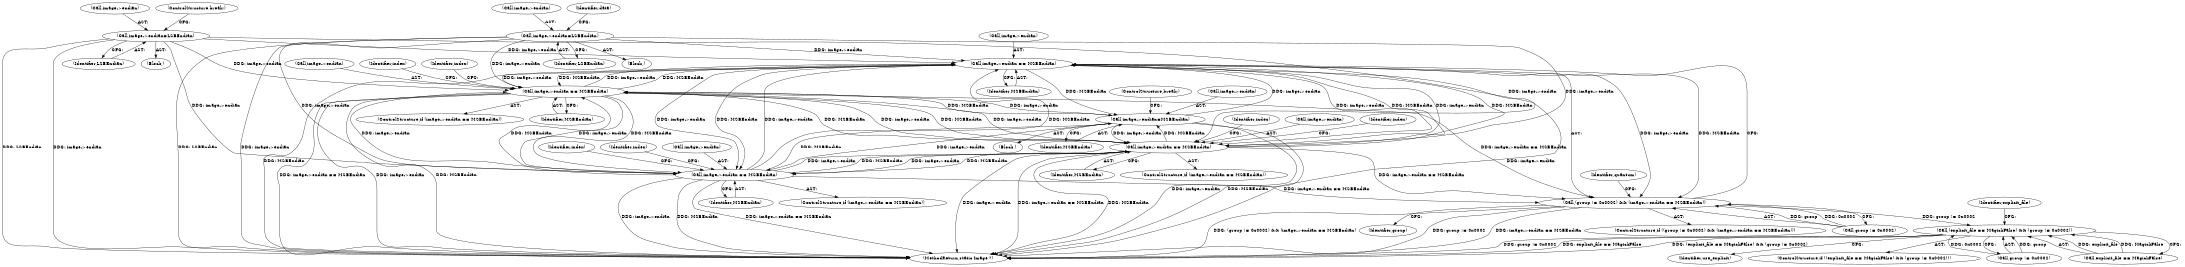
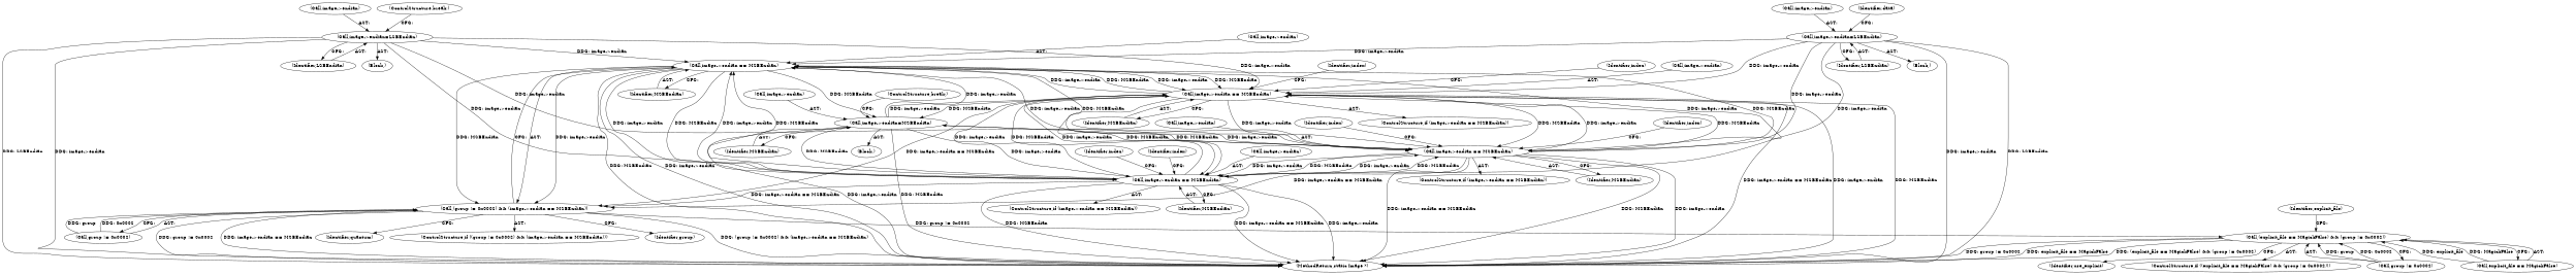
  digraph {
    n1 [label="(Call,image->endian == MSBEndian)"]
    n2 [label="(Call,image->endian == MSBEndian)"]
    n3 [label="(Call,image->endian=MSBEndian)"]
    n4 [label="(Call,image->endian == MSBEndian)"]
    n5 [label="(Call,image->endian == MSBEndian)"]
    n6 [label="(Call,(group != 0x0002) && (image->endian == MSBEndian))"]
    n7 [label="(MethodReturn,static Image *)"]
    n8 [label="(Identifier,MSBEndian)"]
    n9 [label="(ControlStructure,if (image->endian == MSBEndian))"]
    n10 [label="(Identifier,MSBEndian)"]
    n11 [label="(Block,)"]
    n12 [label="(Identifier,MSBEndian)"]
    n13 [label="(Identifier,MSBEndian)"]
    n14 [label="(ControlStructure,if (image->endian == MSBEndian))"]
    n15 [label="(ControlStructure,if (image->endian == MSBEndian))"]
    n16 [label="(Identifier,MSBEndian)"]
    n17 [label="(Call,(explicit_file == MagickFalse) && (group != 0x0002))"]
    n18 [label="(ControlStructure,if ((group != 0x0002) && (image->endian == MSBEndian)))"]
    n19 [label="(Call,group != 0x0002)"]
    n20 [label="(Identifier,group)"]
    n21 [label="(Call,image->endian=LSBEndian)"]
    n22 [label="(Identifier,LSBEndian)"]
    n23 [label="(Block,)"]
    n24 [label="(Call,image->endian=LSBEndian)"]
    n25 [label="(Identifier,LSBEndian)"]
    n26 [label="(Block,)"]
    n27 [label="(Call,explicit_file == MagickFalse)"]
    n28 [label="(ControlStructure,if ((explicit_file == MagickFalse) && (group != 0x0002)))"]
    n29 [label="(Call,group != 0x0002)"]
    n30 [label="(Identifier,use_explicit)"]
    n31 [label="(Call,image->endian)"]
    n32 [label="(Identifier,quantum)"]
    n33 [label="(Identifier,index)"]
    n34 [label="(Call,image->endian)"]
    n35 [label="(Identifier,index)"]
    n36 [label="(Call,image->endian)"]
    n37 [label="(Call,image->endian)"]
    n38 [label="(ControlStructure,break;)"]
    n39 [label="(Identifier,index)"]
    n40 [label="(Identifier,index)"]
    n41 [label="(ControlStructure,break;)"]
    n42 [label="(Identifier,index)"]
    n43 [label="(Call,image->endian)"]
    n44 [label="(Call,image->endian)"]
    n45 [label="(Identifier,index)"]
    n46 [label="(Identifier,data)"]
    n47 [label="(Identifier,explicit_file)"]
    n48 [label="(Call,image->endian)"]
    n1 -> n2 [label="DDG: image->endian"]
    n1 -> n2 [label="DDG: MSBEndian"]
    n1 -> n3 [label="DDG: MSBEndian"]
    n1 -> n4 [label="DDG: image->endian"]
    n1 -> n4 [label="DDG: MSBEndian"]
    n1 -> n5 [label="DDG: image->endian"]
    n1 -> n5 [label="DDG: MSBEndian"]
    n1 -> n6 [label="AST: "]
    n1 -> n6 [label="DDG: image->endian"]
    n1 -> n6 [label="DDG: MSBEndian"]
    n1 -> n7 [label="DDG: image->endian"]
    n1 -> n7 [label="DDG: MSBEndian"]
    n1 -> n8 [label="CFG: "]
    n2 -> n1 [label="DDG: image->endian"]
    n2 -> n1 [label="DDG: MSBEndian"]
    n2 -> n3 [label="DDG: MSBEndian"]
    n2 -> n4 [label="DDG: image->endian"]
    n2 -> n4 [label="DDG: MSBEndian"]
    n2 -> n5 [label="DDG: image->endian"]
    n2 -> n5 [label="DDG: MSBEndian"]
    n2 -> n6 [label="DDG: image->endian == MSBEndian"]
    n2 -> n7 [label="DDG: image->endian"]
    n2 -> n7 [label="DDG: MSBEndian"]
    n2 -> n7 [label="DDG: image->endian == MSBEndian"]
    n2 -> n9 [label="AST: "]
    n2 -> n10 [label="CFG: "]
    n3 -> n1 [label="DDG: image->endian"]
    n3 -> n2 [label="DDG: image->endian"]
    n3 -> n4 [label="DDG: image->endian"]
    n3 -> n5 [label="DDG: image->endian"]
    n3 -> n7 [label="DDG: image->endian"]
    n3 -> n7 [label="DDG: MSBEndian"]
    n3 -> n11 [label="AST: "]
    n3 -> n12 [label="CFG: "]
    n4 -> n1 [label="DDG: image->endian"]
    n4 -> n1 [label="DDG: MSBEndian"]
    n4 -> n2 [label="DDG: image->endian"]
    n4 -> n2 [label="DDG: MSBEndian"]
    n4 -> n3 [label="DDG: MSBEndian"]
    n4 -> n5 [label="DDG: image->endian"]
    n4 -> n5 [label="DDG: MSBEndian"]
    n4 -> n6 [label="DDG: image->endian == MSBEndian"]
    n4 -> n7 [label="DDG: MSBEndian"]
    n4 -> n7 [label="DDG: image->endian"]
    n4 -> n7 [label="DDG: image->endian == MSBEndian"]
    n4 -> n13 [label="CFG: "]
    n4 -> n14 [label="AST: "]
    n5 -> n1 [label="DDG: image->endian"]
    n5 -> n1 [label="DDG: MSBEndian"]
    n5 -> n2 [label="DDG: image->endian"]
    n5 -> n2 [label="DDG: MSBEndian"]
    n5 -> n3 [label="DDG: MSBEndian"]
    n5 -> n4 [label="DDG: image->endian"]
    n5 -> n4 [label="DDG: MSBEndian"]
    n5 -> n6 [label="DDG: image->endian == MSBEndian"]
    n5 -> n7 [label="DDG: image->endian"]
    n5 -> n7 [label="DDG: MSBEndian"]
    n5 -> n7 [label="DDG: image->endian == MSBEndian"]
    n5 -> n15 [label="AST: "]
    n5 -> n16 [label="CFG: "]
    n6 -> n1 [label="CFG: "]
    n6 -> n7 [label="DDG: (group != 0x0002) && (image->endian == MSBEndian)"]
    n6 -> n7 [label="DDG: group != 0x0002"]
    n6 -> n7 [label="DDG: image->endian == MSBEndian"]
    n6 -> n17 [label="DDG: group != 0x0002"]
    n6 -> n18 [label="AST: "]
    n6 -> n19 [label="CFG: "]
    n6 -> n20 [label="CFG: "]
    n8 -> n1 [label="AST: "]
    n10 -> n2 [label="AST: "]
    n12 -> n3 [label="AST: "]
    n13 -> n4 [label="AST: "]
    n16 -> n5 [label="AST: "]
    n17 -> n7 [label="DDG: (explicit_file == MagickFalse) && (group != 0x0002)"]
    n17 -> n7 [label="DDG: group != 0x0002"]
    n17 -> n7 [label="DDG: explicit_file == MagickFalse"]
    n17 -> n27 [label="CFG: "]
    n17 -> n28 [label="AST: "]
    n17 -> n29 [label="CFG: "]
    n17 -> n30 [label="CFG: "]
    n19 -> n6 [label="AST: "]
    n19 -> n6 [label="DDG: group"]
    n19 -> n6 [label="DDG: 0x0002"]
    n21 -> n1 [label="DDG: image->endian"]
    n21 -> n2 [label="DDG: image->endian"]
    n21 -> n4 [label="DDG: image->endian"]
    n21 -> n5 [label="DDG: image->endian"]
    n21 -> n7 [label="DDG: LSBEndian"]
    n21 -> n7 [label="DDG: image->endian"]
    n21 -> n22 [label="CFG: "]
    n21 -> n23 [label="AST: "]
    n22 -> n21 [label="AST: "]
    n24 -> n1 [label="DDG: image->endian"]
    n24 -> n2 [label="DDG: image->endian"]
    n24 -> n4 [label="DDG: image->endian"]
    n24 -> n5 [label="DDG: image->endian"]
    n24 -> n7 [label="DDG: LSBEndian"]
    n24 -> n7 [label="DDG: image->endian"]
    n24 -> n25 [label="CFG: "]
    n24 -> n26 [label="AST: "]
    n25 -> n24 [label="AST: "]
    n27 -> n17 [label="AST: "]
    n27 -> n17 [label="DDG: explicit_file"]
    n27 -> n17 [label="DDG: MagickFalse"]
    n29 -> n17 [label="AST: "]
    n29 -> n17 [label="DDG: group"]
    n29 -> n17 [label="DDG: 0x0002"]
    n31 -> n2 [label="AST: "]
-   n32 -> n6 [label="CFG: "]
+   n6 -> n32 [label="CFG: "]
    n33 -> n4 [label="CFG: "]
    n34 -> n21 [label="AST: "]
    n35 -> n2 [label="CFG: "]
    n36 -> n24 [label="AST: "]
    n37 -> n4 [label="AST: "]
    n38 -> n21 [label="CFG: "]
    n39 -> n4 [label="CFG: "]
    n40 -> n5 [label="CFG: "]
    n41 -> n3 [label="CFG: "]
    n42 -> n5 [label="CFG: "]
    n43 -> n3 [label="AST: "]
    n44 -> n5 [label="AST: "]
    n45 -> n2 [label="CFG: "]
    n46 -> n24 [label="CFG: "]
    n47 -> n17 [label="CFG: "]
    n48 -> n1 [label="AST: "]
  }
